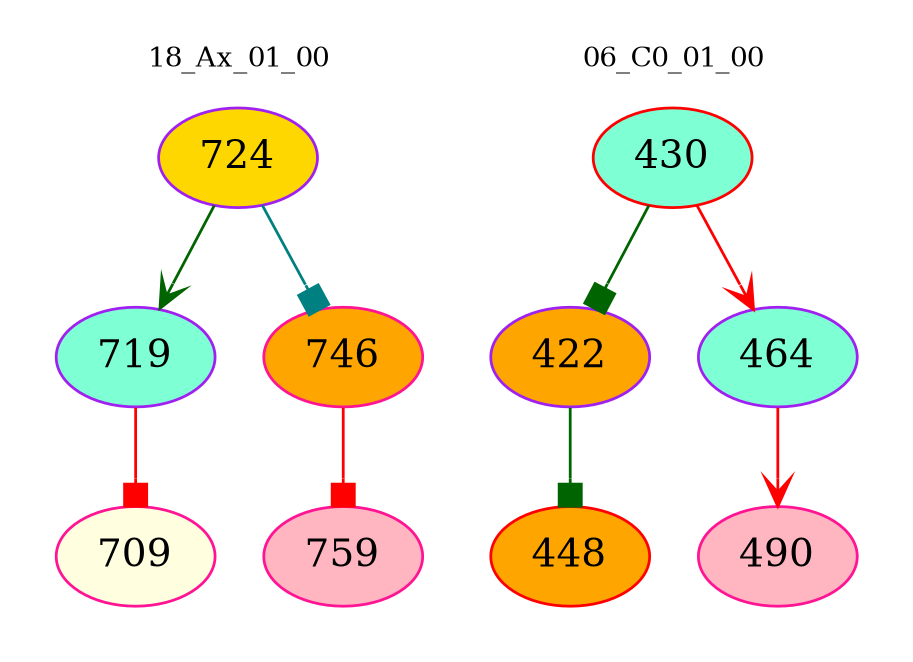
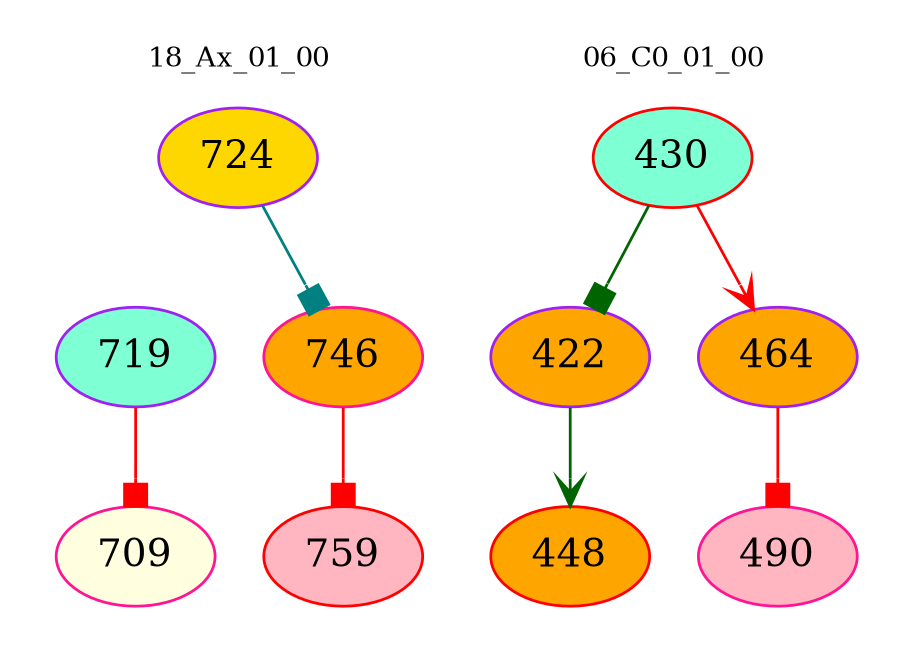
  digraph {
    node [color=purple fillcolor=orange style=filled]
    edge [arrowhead=box color=red]
    n1 [fillcolor=gold label=724]
    n2 [fillcolor=aquamarine label=719]
    n3 [color=deeppink label=746]
    n4 [color=deeppink fillcolor=lightyellow label=709]
-   n5 [color=deeppink fillcolor=lightpink label=759]
+   n5 [color=red fillcolor=lightpink label=759]
    n6 [color=red fillcolor=aquamarine label=430]
    n7 [label=422]
-   n8 [fillcolor=aquamarine label=464]
+   n8 [label=464]
    n9 [color=red label=448]
    n10 [color=deeppink fillcolor=lightpink label=490]
    subgraph cluster_1 {
      color=white
      fontsize=10
      label="18_Ax_01_00"
      n1
      n2
      n3
      n4
      n5
    }
    subgraph cluster_2 {
      color=white
      fontsize=10
      label="06_C0_01_00"
      n6
      n7
      n8
      n9
      n10
    }
-   n1 -> n2 [arrowhead=vee color=darkgreen]
    n1 -> n3 [color=teal]
    n2 -> n4
    n3 -> n5
    n6 -> n7 [color=darkgreen]
    n6 -> n8 [arrowhead=vee]
-   n7 -> n9 [color=darkgreen]
-   n8 -> n10 [arrowhead=vee]
+   n7 -> n9 [arrowhead=vee color=darkgreen]
+   n8 -> n10
  }
